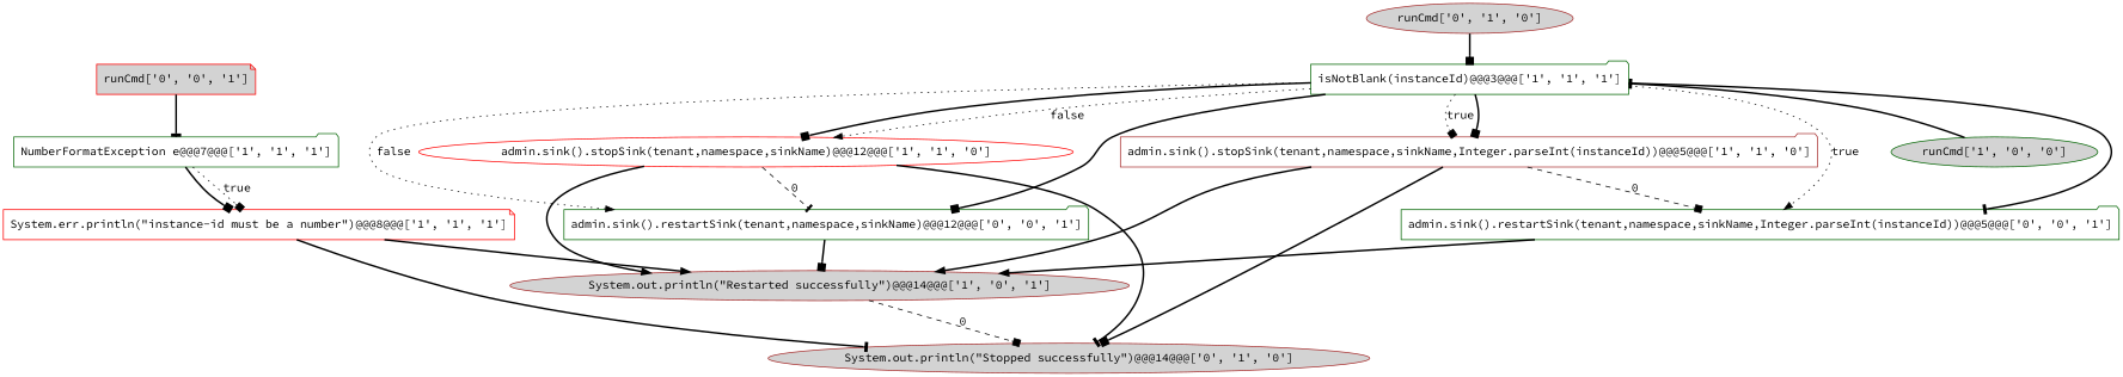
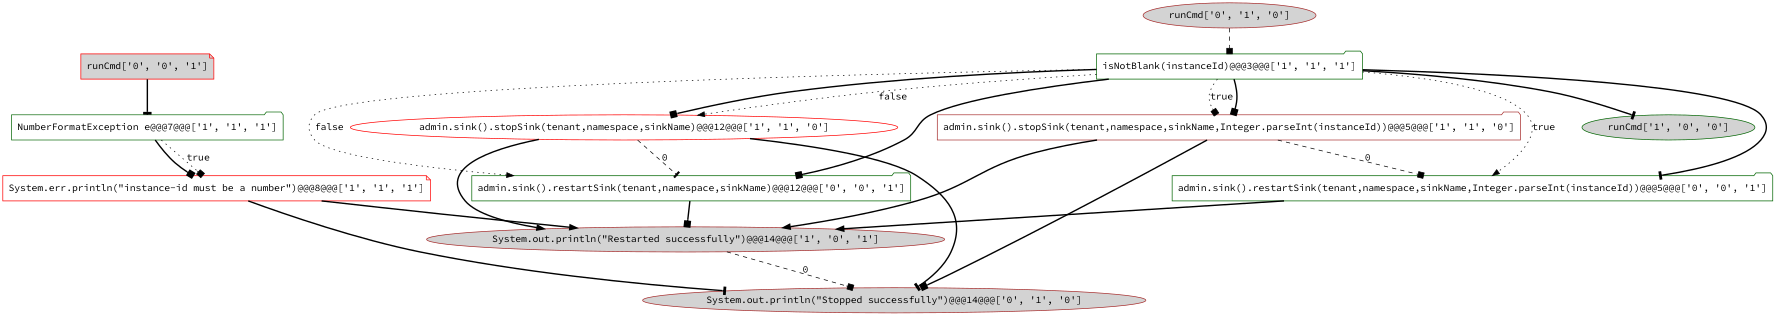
  digraph {
    fontname="Source Code Pro"
    node [color=darkgreen fillcolor=white fontname="Source Code Pro" shape=folder style=filled]
    edge [arrowhead=box fontname="Source Code Pro" style=bold]
    n1 [label="admin.sink().restartSink(tenant,namespace,sinkName,Integer.parseInt(instanceId))@@@5@@@['0', '0', '1']"]
    n2 [color=brown fillcolor=lightgray label="System.out.println(\"Restarted successfully\")@@@14@@@['1', '0', '1']" shape=ellipse]
    n3 [color=brown fillcolor=lightgray label="System.out.println(\"Stopped successfully\")@@@14@@@['0', '1', '0']" shape=ellipse]
    n4 [color=red label="System.err.println(\"instance-id must be a number\")@@@8@@@['1', '1', '1']" shape=note]
    n5 [fillcolor=lightgray label="runCmd['1', '0', '0']" shape=ellipse]
    n6 [label="isNotBlank(instanceId)@@@3@@@['1', '1', '1']"]
    n7 [color=red label="admin.sink().stopSink(tenant,namespace,sinkName)@@@12@@@['1', '1', '0']" shape=ellipse]
    n8 [label="admin.sink().restartSink(tenant,namespace,sinkName)@@@12@@@['0', '0', '1']"]
    n9 [color=brown label="admin.sink().stopSink(tenant,namespace,sinkName,Integer.parseInt(instanceId))@@@5@@@['1', '1', '0']"]
    n10 [label="NumberFormatException e@@@7@@@['1', '1', '1']"]
    n11 [color=red fillcolor=lightgray label="runCmd['0', '0', '1']" shape=note]
    n12 [color=brown fillcolor=lightgray label="runCmd['0', '1', '0']" shape=ellipse]
    n1 -> n2 [arrowhead=normal]
    n2 -> n3 [label=0 style=dashed]
    n4 -> n2 [arrowhead=normal]
    n4 -> n3 [arrowhead=tee]
-   n5 -> n6 [arrowhead=tee]
+   n6 -> n5 [arrowhead=tee]
    n6 -> n1 [arrowhead=normal label=true style=dotted]
    n6 -> n1 [arrowhead=tee]
    n6 -> n7 [arrowhead=normal label=false style=dotted]
    n6 -> n7
    n6 -> n8
    n6 -> n8 [arrowhead=normal label=false style=dotted]
    n6 -> n9
    n6 -> n9 [label=true style=dotted]
    n7 -> n2 [arrowhead=normal]
    n7 -> n3 [arrowhead=tee]
    n7 -> n8 [arrowhead=tee label=0 style=dashed]
    n8 -> n2
    n9 -> n1 [label=0 style=dashed]
    n9 -> n2 [arrowhead=normal]
    n9 -> n3
    n10 -> n4 [label=true style=dotted]
    n10 -> n4
    n11 -> n10 [arrowhead=tee]
-   n12 -> n6
+   n12 -> n6 [style=dashed]
  }
